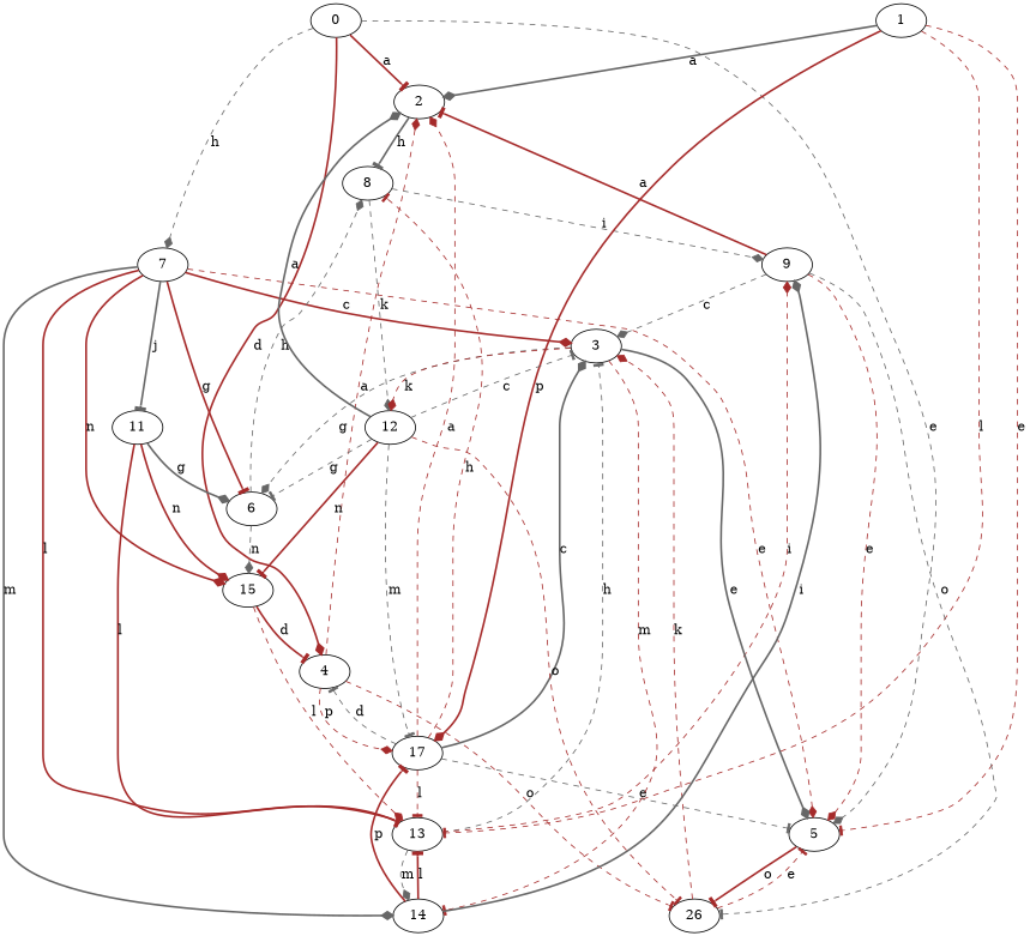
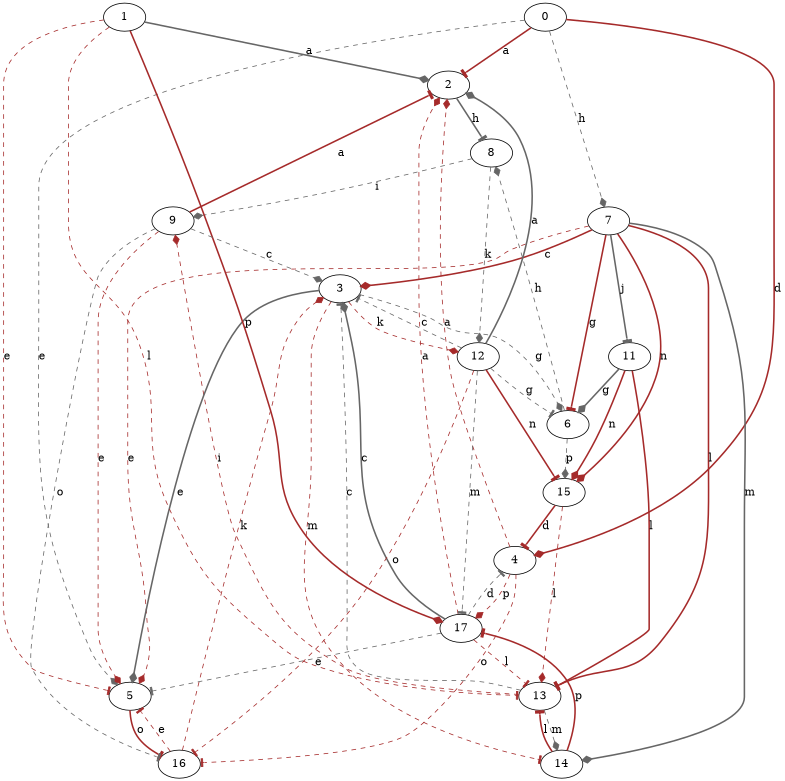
  strict digraph {
    edge [arrowhead=diamond color=brown style=dashed]
    0
    2
    4
    5
    7
    8
    17
-   16 [label=26]
+   16
    13
    3
    6
    14
    15
    11
    1
    9
    12
    0 -> 2 [arrowhead=tee label=a style=bold]
    0 -> 4 [label=d style=bold]
    0 -> 5 [color=gray40 label=e]
    0 -> 7 [color=gray40 label=h]
    2 -> 8 [arrowhead=tee color=gray40 label=h style=bold]
    4 -> 2 [label=a]
    4 -> 17 [label=p]
    4 -> 16 [arrowhead=tee label=o]
    5 -> 16 [arrowhead=tee label=o style=bold]
    7 -> 5 [label=e]
    7 -> 13 [arrowhead=tee label=l style=bold]
    7 -> 3 [label=c style=bold]
    7 -> 6 [arrowhead=tee label=g style=bold]
    7 -> 14 [color=gray40 label=m style=bold]
    7 -> 15 [label=n style=bold]
    7 -> 11 [arrowhead=tee color=gray40 label=j style=bold]
    8 -> 9 [color=gray40 label=i]
    8 -> 12 [color=gray40 label=k]
    17 -> 2 [label=a]
    17 -> 4 [arrowhead=tee color=gray40 label=d]
    17 -> 5 [arrowhead=tee color=gray40 label=e]
-   17 -> 8 [arrowhead=tee label=h]
    17 -> 13 [arrowhead=tee label=l]
    17 -> 3 [color=gray40 label=c style=bold]
    16 -> 5 [arrowhead=tee label=e]
    16 -> 3 [label=k]
-   13 -> 3 [arrowhead=tee color=gray40 label=h]
+   13 -> 3 [arrowhead=tee color=gray40 label=c]
    13 -> 14 [color=gray40 label=m]
    13 -> 9 [label=i]
    3 -> 5 [color=gray40 label=e style=bold]
    3 -> 6 [color=gray40 label=g]
    3 -> 14 [arrowhead=tee label=m]
    3 -> 12 [label=k]
    6 -> 8 [color=gray40 label=h]
-   6 -> 15 [color=gray40 label=n]
+   6 -> 15 [color=gray40 label=p]
    14 -> 17 [arrowhead=tee label=p style=bold]
    14 -> 13 [arrowhead=tee label=l style=bold]
-   14 -> 9 [color=gray40 label=i style=bold]
    15 -> 4 [arrowhead=tee label=d style=bold]
    15 -> 13 [label=l]
    11 -> 13 [arrowhead=tee label=l style=bold]
    11 -> 6 [color=gray40 label=g style=bold]
    11 -> 15 [label=n style=bold]
    1 -> 2 [color=gray40 label=a style=bold]
    1 -> 5 [arrowhead=tee label=e]
    1 -> 17 [label=p style=bold]
    1 -> 13 [arrowhead=tee label=l]
    9 -> 2 [arrowhead=tee label=a style=bold]
    9 -> 5 [label=e]
    9 -> 16 [arrowhead=tee color=gray40 label=o]
    9 -> 3 [color=gray40 label=c]
    12 -> 2 [color=gray40 label=a style=bold]
    12 -> 17 [arrowhead=tee color=gray40 label=m]
    12 -> 16 [arrowhead=tee label=o]
    12 -> 3 [arrowhead=tee color=gray40 label=c]
    12 -> 6 [arrowhead=tee color=gray40 label=g]
    12 -> 15 [arrowhead=tee label=n style=bold]
  }
